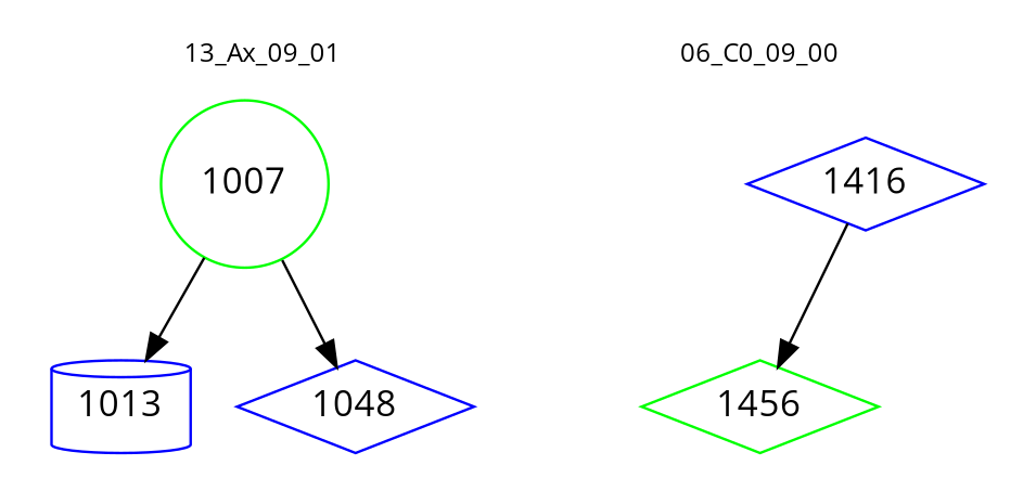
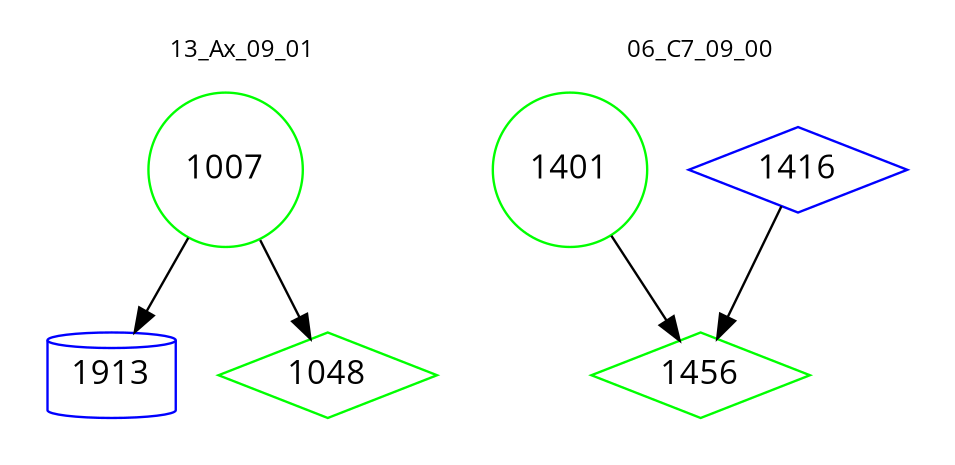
  digraph {
    fontname="Open Sans"
    node [color=green fontname="Open Sans" shape=diamond]
    edge [color=black fontname="Open Sans"]
-   n1 [color=blue label=1013 shape=cylinder]
+   n1 [color=blue label=1913 shape=cylinder]
    n2 [label=1007 shape=circle]
-   n3 [color=blue label=1048]
+   n3 [label=1048]
    n4 [color=blue label=1416]
+   n5 [label=1401 shape=circle]
    n6 [label=1456]
    subgraph cluster_1 {
      color=white
      fontsize=10
      label="13_Ax_09_01"
      n1
      n2
      n3
    }
    subgraph cluster_2 {
      color=white
      fontsize=10
-     label="06_C0_09_00"
+     label="06_C7_09_00"
      n4
+     n5
      n6
    }
    n2 -> n1
    n2 -> n3
    n4 -> n6
+   n5 -> n6
  }
